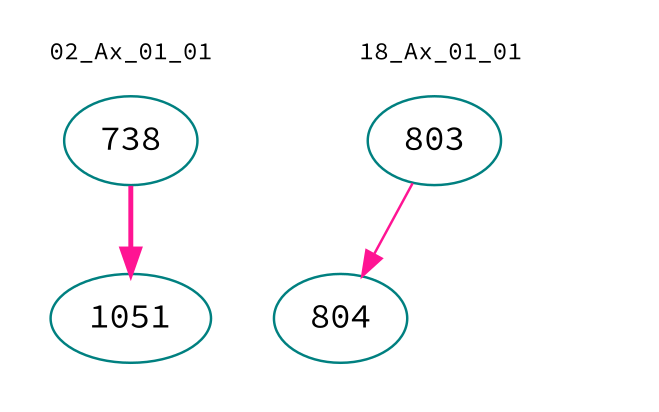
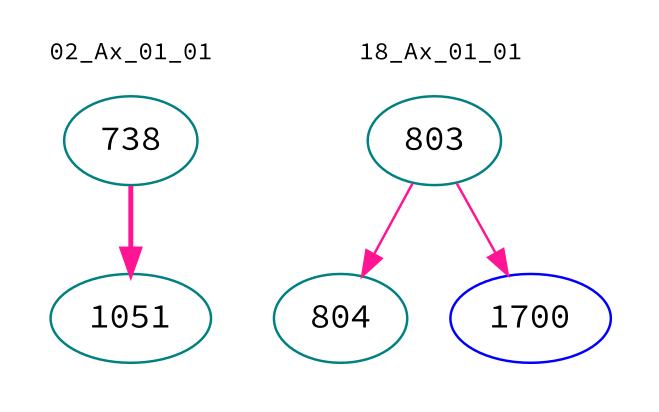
  digraph {
    fontname="Source Code Pro"
    node [color=teal fontname="Source Code Pro"]
    edge [color=deeppink fontname="Source Code Pro" style=solid]
    n1 [label=738]
    n2 [label=1051]
    n3 [label=803]
    n4 [label=804]
+   n5 [color=blue label=1700]
    subgraph cluster_1 {
      color=white
      fontsize=10
      label="02_Ax_01_01"
      n1
      n2
    }
    subgraph cluster_2 {
      color=white
      fontsize=10
      label="18_Ax_01_01"
      n3
      n4
+     n5
    }
    n1 -> n2 [style=bold]
    n3 -> n4
+   n3 -> n5
  }
